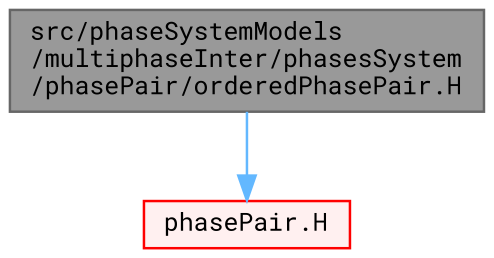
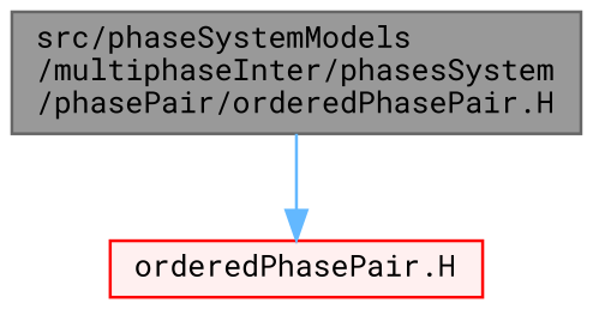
  digraph {
    fontname="Roboto Mono"
    node [fontname="Roboto Mono" fontsize=10 shape=box style=filled]
    n1 [color=gray40 fillcolor=grey60 fontcolor=black height=0.2 label="src/phaseSystemModels\l/multiphaseInter/phasesSystem\l/phasePair/orderedPhasePair.H" width=0.4]
-   n2 [color=red fillcolor="#FFF0F0" height=0.2 label="phasePair.H" width=0.4]
+   n2 [color=red fillcolor="#FFF0F0" height=0.2 label="orderedPhasePair.H" width=0.4]
    n1 -> n2 [color=steelblue1 fontname="Roboto Mono" fontsize=10 labelfontname=Helvetica labelfontsize=10 style=solid]
  }
